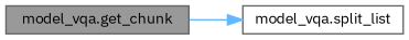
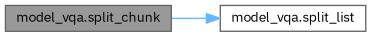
  digraph {
    rankdir=LR
    fontname="IBM Plex Sans"
    node [fontname="IBM Plex Sans" fontsize=10 shape=box style=filled]
-   n1 [color=gray40 fillcolor=grey60 fontcolor=black height=0.2 label="model_vqa.get_chunk" width=0.4]
+   n1 [color=gray40 fillcolor=grey60 fontcolor=black height=0.2 label="model_vqa.split_chunk" width=0.4]
    n2 [color=grey40 fillcolor=white height=0.2 label="model_vqa.split_list" width=0.4]
    n1 -> n2 [color=steelblue1 fontname="IBM Plex Sans" fontsize=10 labelfontname=Helvetica labelfontsize=10 style=solid]
  }
